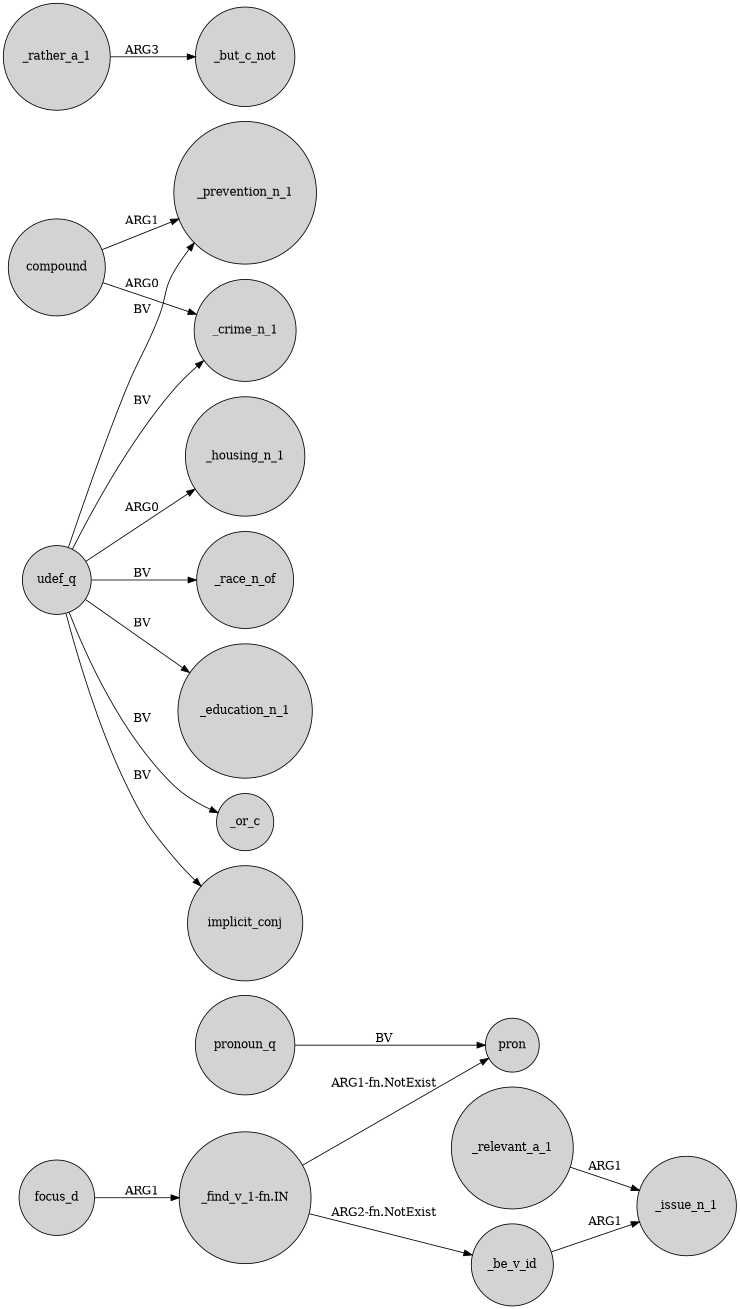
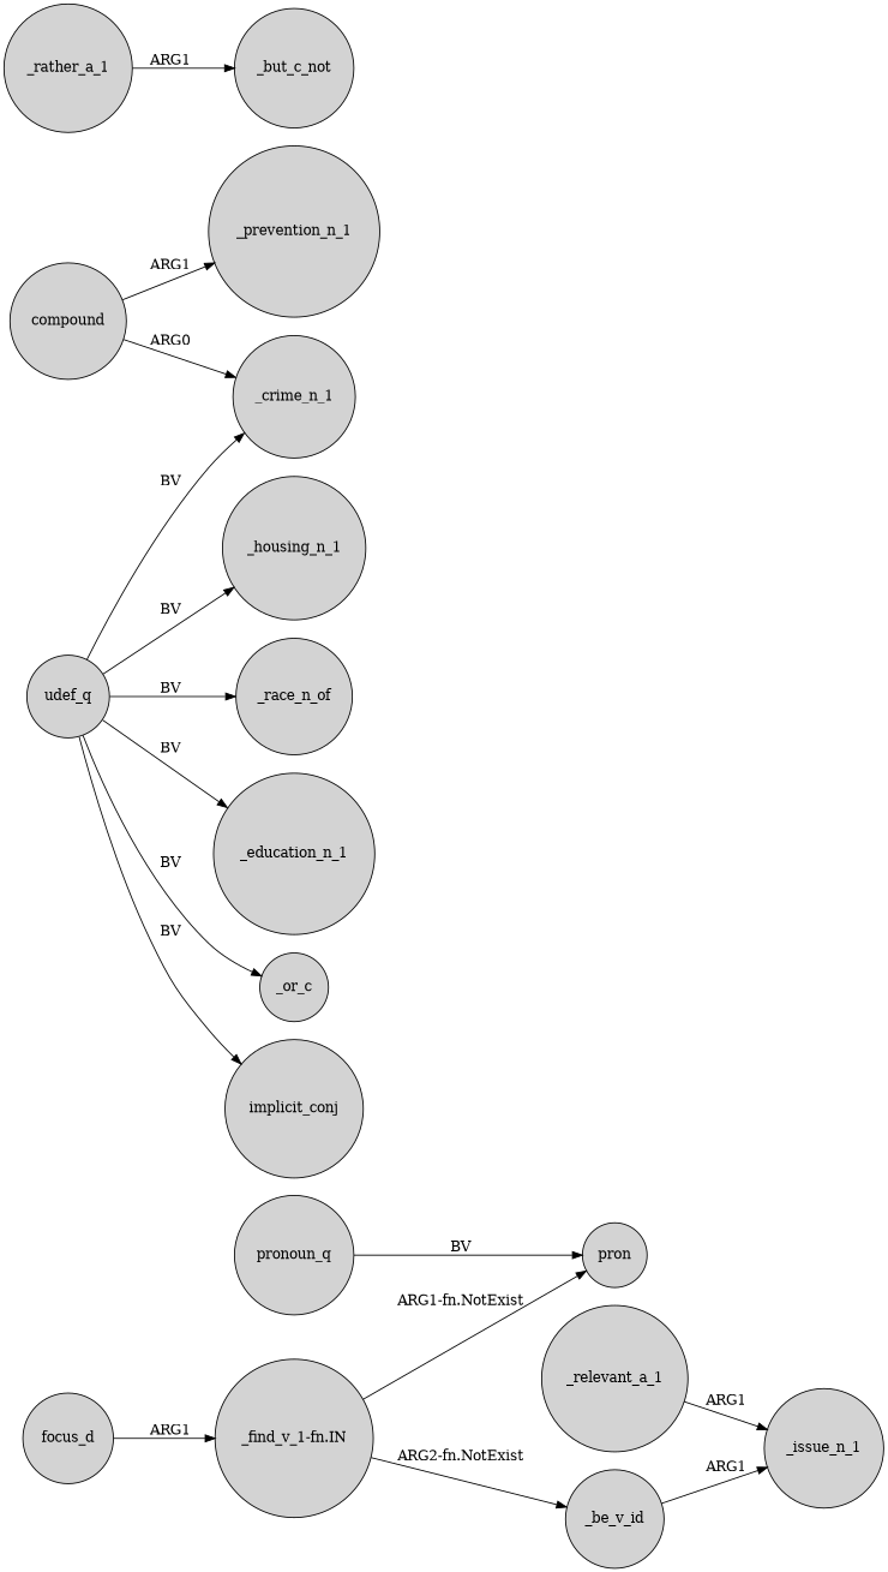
  digraph {
    rankdir=LR
    node [shape=circle style=filled]
    "_find_v_1-fn.IN"
    pron
    _be_v_id
    _issue_n_1
    _relevant_a_1
    compound
    _prevention_n_1
    _crime_n_1
    udef_q
    _race_n_of
    _education_n_1
    _or_c
    implicit_conj
    _housing_n_1
    focus_d
    _rather_a_1
    _but_c_not
    pronoun_q
    "_find_v_1-fn.IN" -> pron [label="ARG1-fn.NotExist"]
    "_find_v_1-fn.IN" -> _be_v_id [label="ARG2-fn.NotExist"]
    _be_v_id -> _issue_n_1 [label=ARG1]
    _relevant_a_1 -> _issue_n_1 [label=ARG1]
    compound -> _prevention_n_1 [label=ARG1]
    compound -> _crime_n_1 [label=ARG0]
-   udef_q -> _prevention_n_1 [label=BV]
    udef_q -> _crime_n_1 [label=BV]
    udef_q -> _race_n_of [label=BV]
    udef_q -> _education_n_1 [label=BV]
    udef_q -> _or_c [label=BV]
    udef_q -> implicit_conj [label=BV]
-   udef_q -> _housing_n_1 [label=ARG0]
+   udef_q -> _housing_n_1 [label=BV]
    focus_d -> "_find_v_1-fn.IN" [label=ARG1]
-   _rather_a_1 -> _but_c_not [label=ARG3]
+   _rather_a_1 -> _but_c_not [label=ARG1]
    pronoun_q -> pron [label=BV]
  }
